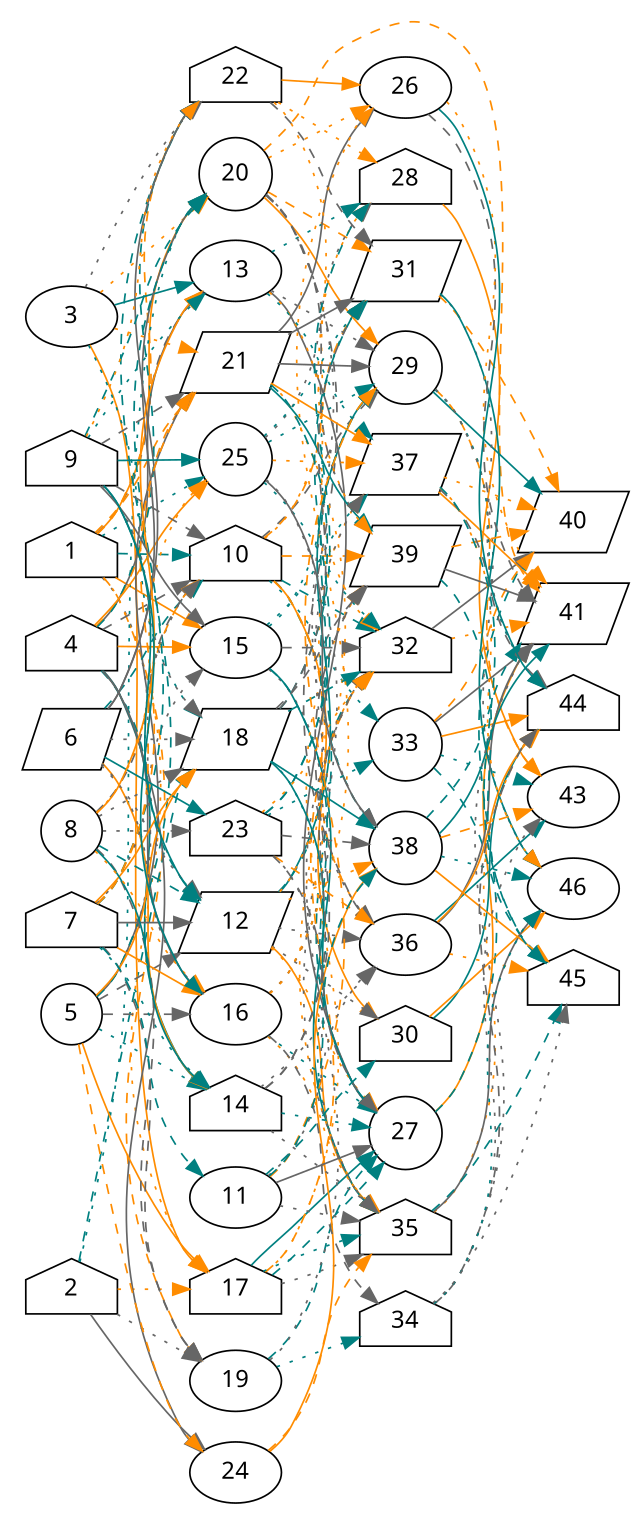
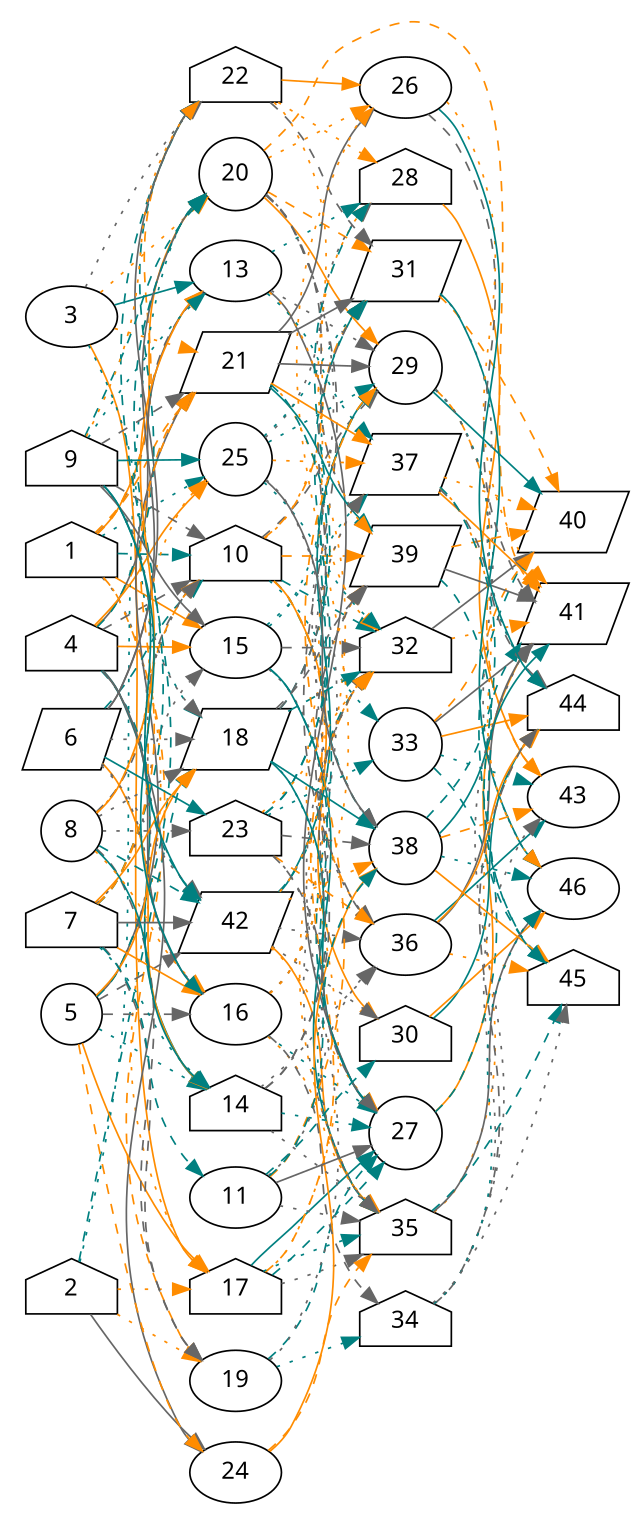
  digraph {
    fontname="Noto Sans"
    rankdir=LR
    node [alpha=0.03 fontname="Noto Sans" shape=house]
    edge [color=gray40 fontname="Noto Sans" style=dotted]
    1 [alpha=0.05 expect_size=253459838726479]
    10 [alpha=0.19 expect_size=1948216189949686317056]
-   12 [alpha=0.05 expect_size=295688667055234482176 shape=parallelogram]
+   12 [alpha=0.05 expect_size=295688667055234482176 shape=parallelogram label=42]
    13 [alpha=0.17 expect_size=85742462572533040 shape=ellipse]
    15 [expect_size=2098016083754559232 shape=ellipse]
    17 [alpha=0.13 expect_size=908367019877389565952]
    19 [alpha=0.05 expect_size=1690313793171531008 shape=ellipse]
    20 [alpha=0.16 expect_size=115972173582979296 shape=circle]
    21 [alpha=0.20 expect_size=1743498836139184 shape=parallelogram]
    22 [alpha=0.16 expect_size=1196055964199830528]
    25 [alpha=0.02 expect_size=207310785915090108416 shape=circle]
    27 [alpha=0.10 expect_size=2249710445158125797376 shape=circle]
    28 [expect_size=151033848217367]
    29 [alpha=0.20 expect_size=1490431126292788 shape=circle]
    30 [alpha=0.06 expect_size=105990281865417808]
    31 [alpha=0.07 expect_size=1200124853233788 shape=parallelogram]
    32 [alpha=0.11 expect_size=18209497964227854336]
    33 [alpha=0.15 expect_size=2091957778358806249472 shape=circle]
    36 [alpha=0.10 expect_size=586543909134623744 shape=ellipse]
    39 [expect_size=550685614858495 shape=parallelogram]
    35 [alpha=0.10 expect_size=360401950684575956992]
    38 [alpha=0.02 expect_size=241344760880160 shape=circle]
    37 [alpha=0.01 expect_size=1832310280682343936 shape=parallelogram]
    34 [expect_size=1884754467376848]
    26 [alpha=0.11 expect_size=14708883915405708 shape=ellipse]
    41 [alpha=0.18 expect_size=1004171166436747640832 shape=parallelogram]
    40 [alpha=0.13 expect_size=1462591375371204864 shape=parallelogram]
    43 [alpha=0.04 expect_size=1623640795655832832 shape=ellipse]
    44 [alpha=0.08 expect_size=493633613360883826688]
    46 [alpha=0.10 expect_size=339221663987837960192 shape=ellipse]
    45 [alpha=0.07 expect_size=127367216854638096]
    2 [alpha=0.14 expect_size=7561731970695168000]
    18 [alpha=0.14 expect_size=932591957184224428032 shape=parallelogram]
    24 [alpha=0.19 expect_size=69060212915546619904 shape=ellipse]
    3 [expect_size=2153979500956745728 shape=ellipse]
    4 [alpha=0.06 expect_size=390596658780866347008]
    14 [expect_size=592922766468271360]
    16 [alpha=0.00 expect_size=24202143869224091648 shape=ellipse]
    5 [alpha=0.01 expect_size=27832461432632364 shape=circle]
    6 [alpha=0.17 expect_size=19366982777678124 shape=parallelogram]
    23 [alpha=0.05 expect_size=877659515104329]
    7 [alpha=0.10 expect_size=303750822808563136]
    11 [alpha=0.10 expect_size=2221778725853200384000 shape=ellipse]
    8 [alpha=0.06 expect_size=161159137517405952 shape=circle]
    9 [alpha=0.19 expect_size=886364688173346944]
    1 -> 10 [color=teal style=dashed]
    1 -> 12
    1 -> 13 [style=dashed]
    1 -> 15 [color=darkorange style=solid]
    1 -> 17 [color=darkorange]
    1 -> 19 [color=darkorange style=dashed]
    1 -> 20 [color=darkorange style=solid]
    1 -> 21 [color=darkorange style=dashed]
    1 -> 22 [color=darkorange style=dashed]
    1 -> 25 [color=teal]
    10 -> 27 [color=teal style=dashed]
    10 -> 28 [color=darkorange]
    10 -> 29 [style=dashed]
    10 -> 30 [color=darkorange style=solid]
    10 -> 31 [color=darkorange style=dashed]
    10 -> 32 [color=teal style=dashed]
    10 -> 33 [color=teal]
    10 -> 36 [color=darkorange style=dashed]
    10 -> 39 [color=darkorange style=dashed]
    12 -> 27 [color=darkorange]
    12 -> 29 [color=teal style=solid]
    12 -> 30
    12 -> 32 [color=teal style=dashed]
    12 -> 36
    12 -> 39
    12 -> 35 [color=darkorange style=solid]
    12 -> 38 [color=darkorange]
    12 -> 37 [color=darkorange]
    13 -> 27 [style=solid]
    13 -> 28 [color=teal]
    13 -> 29
    13 -> 32 [color=darkorange]
    13 -> 37 [color=teal]
    15 -> 27 [color=teal style=dashed]
    15 -> 31 [color=teal]
    15 -> 32 [style=dashed]
    15 -> 36
    15 -> 35 [color=teal style=solid]
    15 -> 37 [color=teal]
    17 -> 27 [color=teal style=dashed]
    17 -> 27 [color=teal style=solid]
    17 -> 32 [color=darkorange style=dashed]
    17 -> 39 [color=darkorange]
    17 -> 35
    17 -> 35 [color=teal]
    19 -> 27 [color=teal style=dashed]
    19 -> 32
    19 -> 34 [color=teal]
    20 -> 29 [color=darkorange style=solid]
    20 -> 31 [color=darkorange style=dashed]
    20 -> 36 [style=dashed]
    20 -> 39 [style=dashed]
    20 -> 38
    20 -> 26 [color=darkorange]
    20 -> 41 [color=darkorange style=dashed]
    21 -> 29 [style=solid]
    21 -> 31 [style=solid]
    21 -> 39 [color=teal style=solid]
    21 -> 35 [color=darkorange]
    21 -> 38 [color=teal style=dashed]
    21 -> 37 [color=darkorange style=solid]
    21 -> 26 [style=solid]
    22 -> 28 [color=darkorange]
    22 -> 31 [style=dashed]
    22 -> 39 [color=darkorange]
    22 -> 26 [color=darkorange style=solid]
    25 -> 28
    25 -> 29 [color=teal]
    25 -> 31 [color=teal]
    25 -> 32 [color=teal]
    25 -> 35
    25 -> 38 [style=solid]
    25 -> 37 [color=darkorange]
    27 -> 41 [color=darkorange style=solid]
    27 -> 40 [color=teal style=dashed]
    28 -> 43 [color=darkorange style=solid]
    29 -> 40 [color=teal style=solid]
    29 -> 43 [color=darkorange style=dashed]
    29 -> 44 [color=teal]
    29 -> 46
    30 -> 44 [color=teal style=solid]
    30 -> 46 [color=darkorange style=solid]
    31 -> 40 [color=darkorange style=dashed]
    31 -> 44
    31 -> 46 [color=teal style=solid]
    32 -> 41 [color=darkorange]
    32 -> 40 [style=solid]
    33 -> 41 [style=solid]
    33 -> 40 [color=darkorange style=dashed]
    33 -> 43 [color=teal]
    33 -> 44 [color=darkorange style=solid]
    33 -> 45 [color=teal style=dashed]
    36 -> 41 [style=solid]
    36 -> 43 [color=teal style=solid]
    36 -> 44 [color=darkorange style=solid]
    36 -> 45 [color=darkorange]
    39 -> 41 [style=solid]
    39 -> 40 [color=darkorange style=dashed]
    39 -> 45 [color=teal style=dashed]
    35 -> 44 [color=darkorange]
    35 -> 46 [style=solid]
    35 -> 45 [color=teal style=dashed]
    38 -> 41 [color=teal style=solid]
    38 -> 41 [color=teal style=dashed]
    38 -> 43 [color=darkorange style=dashed]
    38 -> 46 [color=teal]
    38 -> 45 [color=darkorange style=solid]
    37 -> 41 [color=darkorange style=solid]
    37 -> 40 [color=darkorange]
    37 -> 44 [style=dashed]
    37 -> 46 [color=darkorange]
    37 -> 45 [color=teal style=dashed]
    34 -> 41
    34 -> 43
    34 -> 44 [style=dashed]
    34 -> 46 [color=teal]
    34 -> 45
    26 -> 41 [style=dashed]
    26 -> 41 [color=darkorange]
    26 -> 44 [color=teal style=solid]
    2 -> 17 [color=darkorange]
-   2 -> 19
+   2 -> 19 [color=darkorange]
    2 -> 20 [color=teal]
    2 -> 18 [color=teal style=dashed]
    2 -> 24 [style=solid]
    18 -> 27 [color=teal style=solid]
    18 -> 28 [color=teal style=dashed]
    18 -> 31 [style=dashed]
    18 -> 32 [color=teal style=dashed]
    18 -> 39 [style=dashed]
    18 -> 35 [color=teal]
    18 -> 38 [color=teal style=solid]
    24 -> 35 [color=darkorange style=dashed]
    24 -> 38 [color=darkorange style=solid]
    3 -> 13 [color=teal style=solid]
    3 -> 17 [color=darkorange style=solid]
    3 -> 20 [color=darkorange]
    3 -> 21 [color=darkorange]
    3 -> 22
    3 -> 18 [color=teal]
    4 -> 10 [style=dashed]
    4 -> 12 [color=teal style=dashed]
    4 -> 13 [style=solid]
    4 -> 15 [color=darkorange style=solid]
    4 -> 21 [color=darkorange style=dashed]
    4 -> 22 [color=teal style=dashed]
    4 -> 25 [color=darkorange style=solid]
    4 -> 24 [style=solid]
    4 -> 14 [color=teal style=solid]
    4 -> 16 [style=solid]
    14 -> 27 [color=teal]
    14 -> 32 [style=dashed]
    14 -> 36
    14 -> 39 [style=dashed]
    14 -> 35
    16 -> 27 [color=teal]
    16 -> 32 [color=darkorange]
    16 -> 35 [color=darkorange]
    16 -> 37
    16 -> 34 [style=dashed]
    16 -> 26 [color=darkorange]
    5 -> 10
    5 -> 12 [style=dashed]
    5 -> 17 [color=darkorange style=solid]
    5 -> 21 [style=solid]
    5 -> 22 [color=teal style=dashed]
    5 -> 18 [color=darkorange style=solid]
    5 -> 24 [color=darkorange style=dashed]
    5 -> 14 [color=teal]
    5 -> 16 [style=dashed]
    6 -> 10 [color=teal style=dashed]
    6 -> 12
    6 -> 20 [style=solid]
    6 -> 22 [style=solid]
    6 -> 18
    6 -> 14 [color=darkorange style=solid]
    6 -> 16
    6 -> 23 [color=teal style=solid]
    23 -> 27 [style=dashed]
    23 -> 29 [color=teal style=dashed]
    23 -> 31 [color=teal style=dashed]
    23 -> 32 [color=darkorange]
    23 -> 33 [color=teal]
    23 -> 36 [color=darkorange style=dashed]
    23 -> 35
    23 -> 38 [style=dashed]
    7 -> 10 [color=darkorange style=dashed]
    7 -> 12 [style=solid]
    7 -> 15
    7 -> 19 [style=dashed]
    7 -> 20 [color=teal style=dashed]
    7 -> 21 [color=darkorange style=dashed]
    7 -> 18 [color=darkorange style=solid]
    7 -> 14 [color=teal]
    7 -> 16 [color=darkorange style=solid]
    7 -> 11 [color=teal style=dashed]
    11 -> 27 [style=solid]
    11 -> 29 [color=darkorange style=dashed]
    11 -> 30 [color=teal style=dashed]
    11 -> 36
    11 -> 35
    11 -> 38 [color=teal style=dashed]
    8 -> 10 [style=dashed]
    8 -> 12 [color=teal style=dashed]
    8 -> 13 [color=darkorange style=solid]
    8 -> 19 [style=dashed]
    8 -> 25 [color=darkorange]
    8 -> 18
    8 -> 14 [color=teal style=solid]
    8 -> 16 [color=darkorange]
    8 -> 23
    9 -> 10 [style=dashed]
    9 -> 12 [color=teal style=solid]
    9 -> 13 [color=teal]
    9 -> 15 [style=solid]
    9 -> 20 [color=teal style=dashed]
    9 -> 21 [style=dashed]
    9 -> 22 [color=darkorange]
    9 -> 25 [color=teal style=solid]
    9 -> 18
    9 -> 16 [color=teal style=solid]
  }
